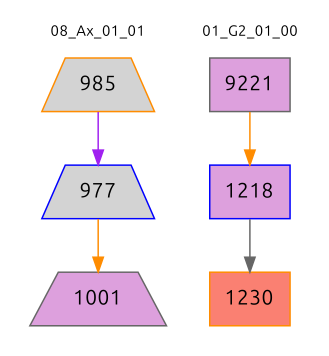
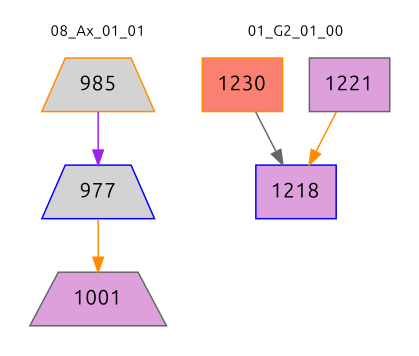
  digraph {
    fontname=Ubuntu
    node [color=darkorange fillcolor=plum fontname=Ubuntu shape=trapezium style=filled]
    edge [color=darkorange fontname=Ubuntu]
    n1 [fillcolor=lightgrey label=985]
    n2 [color=blue fillcolor=lightgrey label=977]
    n3 [color=gray40 label=1001]
-   n4 [color=gray40 label=9221 shape=box]
+   n4 [color=gray40 label=1221 shape=box]
    n5 [color=blue label=1218 shape=box]
    n6 [fillcolor=salmon label=1230 shape=box]
    subgraph cluster_1 {
      color=white
      fontsize=10
      label="08_Ax_01_01"
      n1
      n2
      n3
    }
    subgraph cluster_2 {
      color=white
      fontsize=10
      label="01_G2_01_00"
      n4
      n5
      n6
    }
    n1 -> n2 [color=purple]
    n2 -> n3
    n4 -> n5
-   n5 -> n6 [color=gray40]
+   n6 -> n5 [color=gray40]
  }
